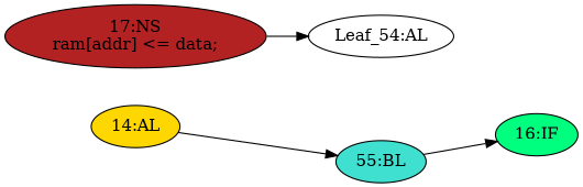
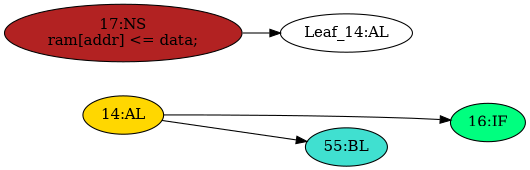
  strict digraph {
    rankdir=LR
    node [statements="[]" style=filled]
    edge [cond="[]" lineno=None]
    n1 [ast="<pyverilog.vparser.ast.IfStatement object at 0x7f2488c8a150>" fillcolor=springgreen label="16:IF" typ=IfStatement]
    n2 [ast="<pyverilog.vparser.ast.NonblockingSubstitution object at 0x7f2488c8a410>" fillcolor=firebrick label="17:NS\nram[addr] <= data;" statements="[<pyverilog.vparser.ast.NonblockingSubstitution object at 0x7f2488c8a410>]" typ=NonblockingSubstitution]
-   n3 [def_var="['ram']" label="Leaf_54:AL" statements="" style=""]
+   n3 [def_var="['ram']" label="Leaf_14:AL" statements="" style=""]
    n4 [ast="<pyverilog.vparser.ast.Always object at 0x7f2488c8a690>" clk_sens=True fillcolor=gold label="14:AL" sens="['clk']" typ=Always use_var="['we', 'data']"]
    n5 [ast="<pyverilog.vparser.ast.Block object at 0x7f2488c8a790>" fillcolor=turquoise label="55:BL" typ=Block]
    n2 -> n3
    n4 -> n5
-   n5 -> n1
+   n4 -> n1
  }
